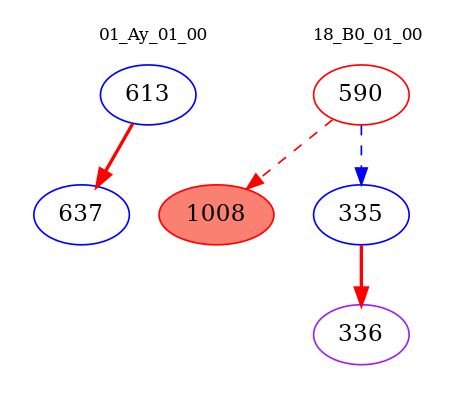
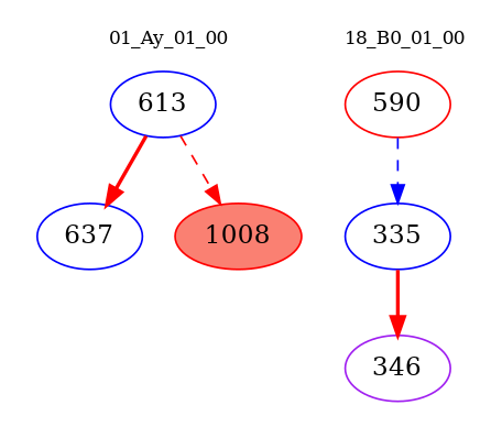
  digraph {
    node [color=blue fillcolor=white style=filled]
    edge [color=red style=bold]
    n1 [label=613]
    n2 [label=637]
    n3 [color=red fillcolor=salmon label=1008]
    n4 [label=335]
-   n5 [color=purple label=336]
+   n5 [color=purple label=346]
    n6 [color=red label=590]
    subgraph cluster_1 {
      color=white
      fontsize=10
      label="01_Ay_01_00"
      n1
      n2
      n3
    }
    subgraph cluster_2 {
      color=white
      fontsize=10
      label="18_B0_01_00"
      n4
      n5
      n6
    }
    n1 -> n2
-   n6 -> n3 [style=dashed]
+   n1 -> n3 [style=dashed]
    n4 -> n5
    n6 -> n4 [color=blue style=dashed]
  }
